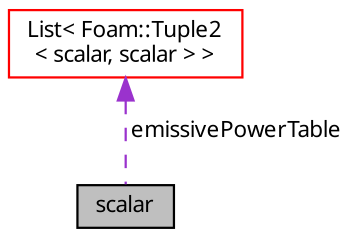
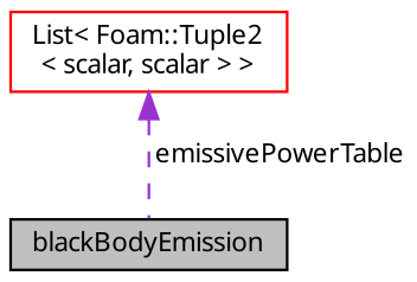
  digraph {
    fontname="Noto Sans"
    node [fontname="Noto Sans" fontsize=10 shape=record]
-   n1 [color=black fillcolor=grey75 fontcolor=black height=0.2 label=scalar style=filled width=0.4]
+   n1 [color=black fillcolor=grey75 fontcolor=black height=0.2 label=blackBodyEmission style=filled width=0.4]
    n2 [color=red height=0.2 label="List\< Foam::Tuple2\l\< scalar, scalar \> \>" width=0.4]
    n2 -> n1 [color=darkorchid3 dir=back fontname="Noto Sans" fontsize=10 label=" emissivePowerTable" labelfontname=Helvetica labelfontsize=10 style=dashed]
  }
